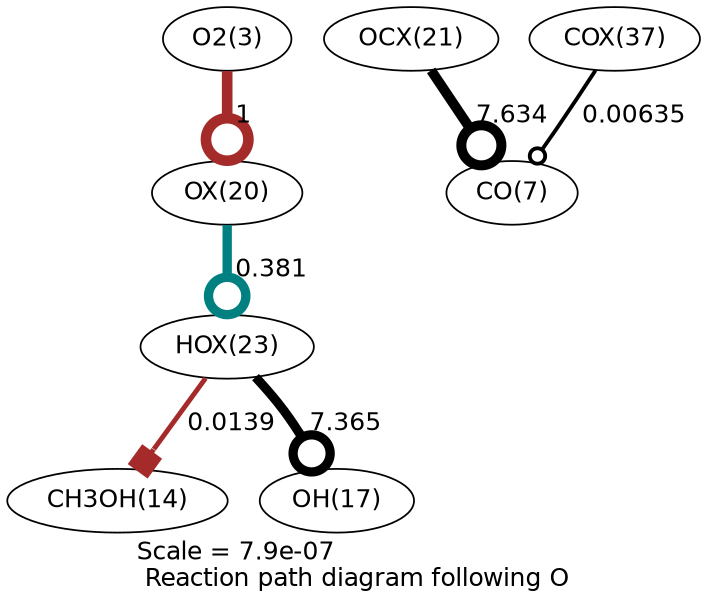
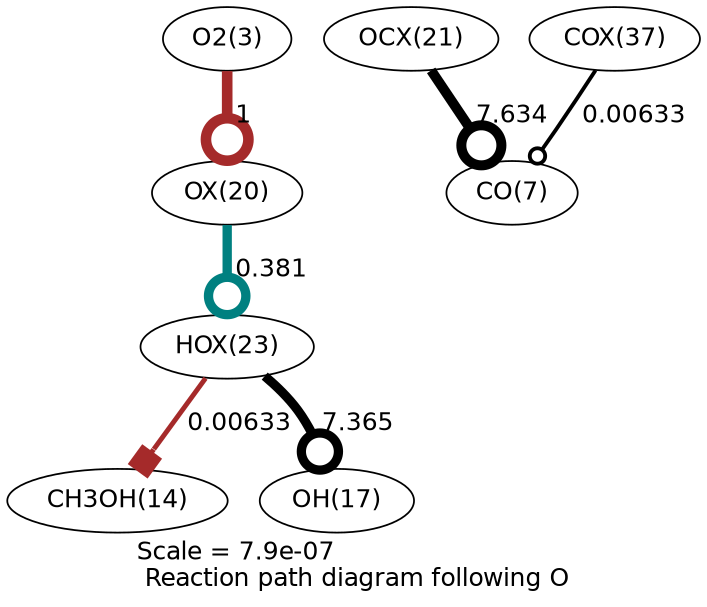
  digraph {
    fontname=Helvetica
    label="Scale = 7.9e-07\l Reaction path diagram following O"
    node [fontname=Helvetica]
    edge [arrowhead=odot color=black fontname=Helvetica]
    n1 [label="O2(3)"]
    n2 [label="OX(20)"]
    n3 [label="HOX(23)"]
    n4 [label="CH3OH(14)"]
    n5 [label="OH(17)"]
    n6 [label="OCX(21)"]
    n7 [label="CO(7)"]
    n8 [label="COX(37)"]
    n1 -> n2 [arrowsize=3 color=brown label=" 1" penwidth=6]
    n2 -> n3 [arrowsize=2.64 color=teal label=" 0.381" penwidth=5.27]
-   n3 -> n4 [arrowhead=box arrowsize=1.39 color=brown label=" 0.0139" penwidth=2.77]
+   n3 -> n4 [arrowhead=box arrowsize=1.39 color=brown label=" 0.00633" penwidth=2.77]
    n3 -> n5 [arrowsize=2.62 label=" 7.365" penwidth=5.24]
    n6 -> n7 [arrowsize=2.83 label=" 7.634" penwidth=5.66]
-   n8 -> n7 [arrowsize=1.09 label=" 0.00635" penwidth=2.18]
+   n8 -> n7 [arrowsize=1.09 label=" 0.00633" penwidth=2.18]
  }
